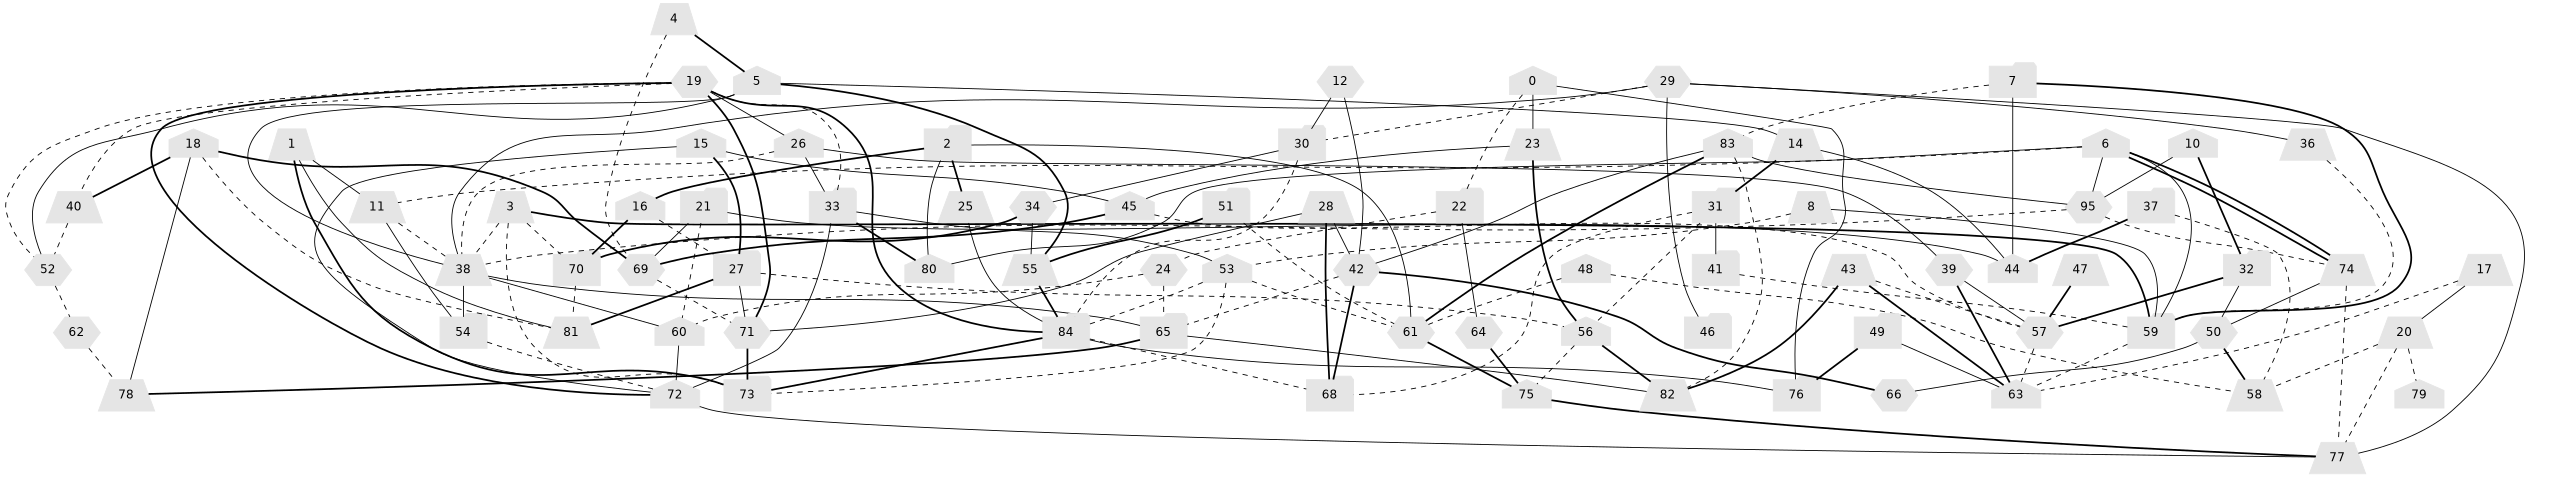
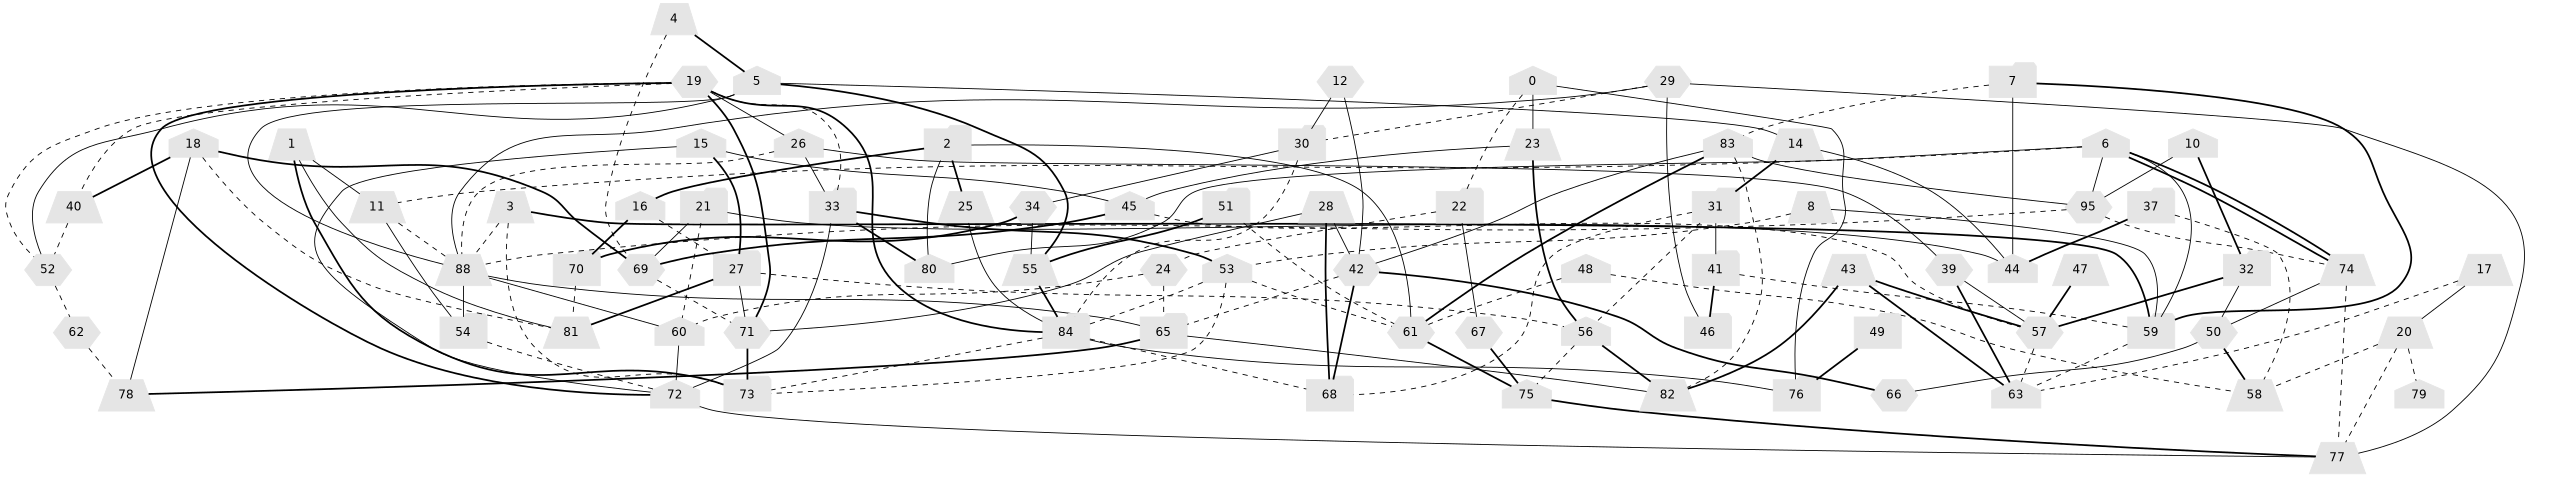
  graph {
    fontname="DejaVu Sans"
    node [color=gray90 fontname="DejaVu Sans" shape=trapezium style=filled]
    edge [fontname="DejaVu Sans" style=solid]
    1
    11
    73 [shape=folder]
    81
-   38
+   38 [label=88]
    54 [shape=folder]
    2 [shape=folder]
    16 [shape=house]
    25
    61 [shape=hexagon]
    80 [shape=house]
    70 [shape=folder]
    27 [shape=folder]
    n14 [label=84 shape=folder]
    75 [shape=house]
    3
    59 [shape=folder]
    60 [shape=house]
    65 [shape=folder]
    63 [shape=house]
    5 [shape=house]
    4
    69 [shape=hexagon]
    14
    52 [shape=hexagon]
    55
    71 [shape=hexagon]
    44 [shape=house]
    31 [shape=folder]
    62 [shape=hexagon]
    6 [shape=house]
    n32 [label=95 shape=hexagon]
    74
    77
    50 [shape=hexagon]
    7 [shape=folder]
    n37 [label=83 shape=house]
    42 [shape=hexagon]
    82
    22 [shape=folder]
    24 [shape=hexagon]
-   67 [shape=hexagon label=64]
+   67 [shape=hexagon]
    8
    53 [shape=house]
    n45 [label=0 shape=house]
    23
    76 [shape=folder]
    45 [shape=house]
    56 [shape=house]
    10 [shape=house]
    32 [shape=folder]
    57 [shape=hexagon]
    72 [shape=house]
    12 [shape=hexagon]
    30 [shape=folder]
    34 [shape=hexagon]
    68 [shape=folder]
    66 [shape=hexagon]
    41 [shape=folder]
    15 [shape=house]
    39 [shape=hexagon]
    17
    20
    58
    79 [shape=house]
    18 [shape=house]
    40
    78
    19 [shape=hexagon]
    26 [shape=house]
    33 [shape=folder]
    21 [shape=folder]
    46 [shape=folder]
    28
    29 [shape=hexagon]
-   36
    37 [shape=folder]
    43
    47
    48 [shape=house]
    49 [shape=folder]
    51 [shape=folder]
    1 -- 11
    1 -- 73 [style=bold]
    1 -- 81
    11 -- 38 [style=dashed]
    11 -- 54
    38 -- 54
    38 -- 60
    38 -- 65
    54 -- 72 [style=dashed]
    2 -- 16 [style=bold]
    2 -- 25 [style=bold]
    2 -- 61
    2 -- 80
    16 -- 70 [style=bold]
    16 -- 27 [style=dashed]
    25 -- n14
    61 -- 75 [style=bold]
    70 -- 81 [style=dashed]
    27 -- 81 [style=bold]
    27 -- 71
    27 -- 56 [style=dashed]
-   n14 -- 73 [style=bold]
+   n14 -- 73 [style=dashed]
    n14 -- 76
    n14 -- 68 [style=dashed]
    75 -- 77 [style=bold]
    3 -- 73 [style=dashed]
    3 -- 38 [style=dashed]
-   3 -- 70 [style=dashed]
    3 -- 59 [style=bold]
    59 -- 63 [style=dashed]
    60 -- 72
    65 -- 82
    65 -- 78 [style=bold]
    5 -- 38
    5 -- 14
    5 -- 52
    5 -- 55 [style=bold]
    4 -- 5 [style=bold]
    4 -- 69 [style=dashed]
    69 -- 71 [style=dashed]
    14 -- 44
    14 -- 31 [style=bold]
    52 -- 62 [style=dashed]
    55 -- n14 [style=bold]
    71 -- 73 [style=bold]
    31 -- 56 [style=dashed]
    31 -- 68 [style=dashed]
    31 -- 41
    62 -- 78 [style=dashed]
    6 -- 11 [style=dashed]
    6 -- 80
    6 -- 59
    6 -- n32
    6 -- 74 [style=bold]
    6 -- 74 [style=bold]
    n32 -- 38 [style=dashed]
    n32 -- 74 [style=dashed]
    74 -- 77 [style=dashed]
    74 -- 50
    50 -- 66
    50 -- 58 [style=bold]
    7 -- 59 [style=bold]
    7 -- 44
    7 -- n37 [style=dashed]
    n37 -- 61 [style=bold]
    n37 -- n32
    n37 -- 42
    n37 -- 82 [style=dashed]
    42 -- 65 [style=dashed]
    42 -- 68 [style=bold]
    42 -- 66 [style=bold]
    22 -- 24 [style=dashed]
    22 -- 67
    24 -- 60 [style=dashed]
    24 -- 65 [style=dashed]
    67 -- 75 [style=bold]
    8 -- 59
    8 -- 53 [style=dashed]
    53 -- 73 [style=dashed]
    53 -- 61 [style=dashed]
    53 -- n14 [style=dashed]
    n45 -- 22 [style=dashed]
    n45 -- 23
    n45 -- 76
    23 -- 45
    23 -- 56 [style=bold]
    45 -- 69 [style=bold]
    45 -- 57 [style=dashed]
    56 -- 75 [style=dashed]
    56 -- 82 [style=bold]
    10 -- n32
    10 -- 32 [style=bold]
    32 -- 50
    32 -- 57 [style=bold]
    57 -- 63 [style=dashed]
    72 -- 77
    12 -- 42
    12 -- 30
    30 -- n14 [style=dashed]
    30 -- 34
    34 -- 70 [style=bold]
    34 -- 55
    41 -- 59 [style=dashed]
+   41 -- 46 [style=bold]
    15 -- 27 [style=bold]
    15 -- 45
    15 -- 72
    39 -- 63 [style=bold]
    39 -- 57
    17 -- 63 [style=dashed]
    17 -- 20
    20 -- 77 [style=dashed]
    20 -- 58 [style=dashed]
    20 -- 79 [style=dashed]
    18 -- 81 [style=dashed]
    18 -- 69 [style=bold]
    18 -- 40 [style=bold]
    18 -- 78
    40 -- 52 [style=dashed]
    19 -- n14 [style=bold]
    19 -- 52 [style=dashed]
    19 -- 71 [style=bold]
    19 -- 72 [style=bold]
    19 -- 40 [style=dashed]
    19 -- 26
    19 -- 33 [style=dashed]
    26 -- 38 [style=dashed]
    26 -- 39
    26 -- 33
    33 -- 80 [style=bold]
-   33 -- 53
+   33 -- 53 [style=bold]
    33 -- 72
    21 -- 60 [style=dashed]
    21 -- 69
    21 -- 44
    28 -- 71
    28 -- 42
    28 -- 68 [style=bold]
    29 -- 38
    29 -- 77
    29 -- 30 [style=dashed]
    29 -- 46
-   29 -- 36
-   36 -- 59 [style=dashed]
    37 -- 44 [style=bold]
    37 -- 58 [style=dashed]
    43 -- 63 [style=bold]
    43 -- 82 [style=bold]
-   43 -- 57 [style=dashed]
+   43 -- 57 [style=bold]
    47 -- 57 [style=bold]
    48 -- 61 [style=dashed]
    48 -- 58 [style=dashed]
-   49 -- 63
    49 -- 76 [style=bold]
    51 -- 61 [style=dashed]
    51 -- 55 [style=bold]
  }
